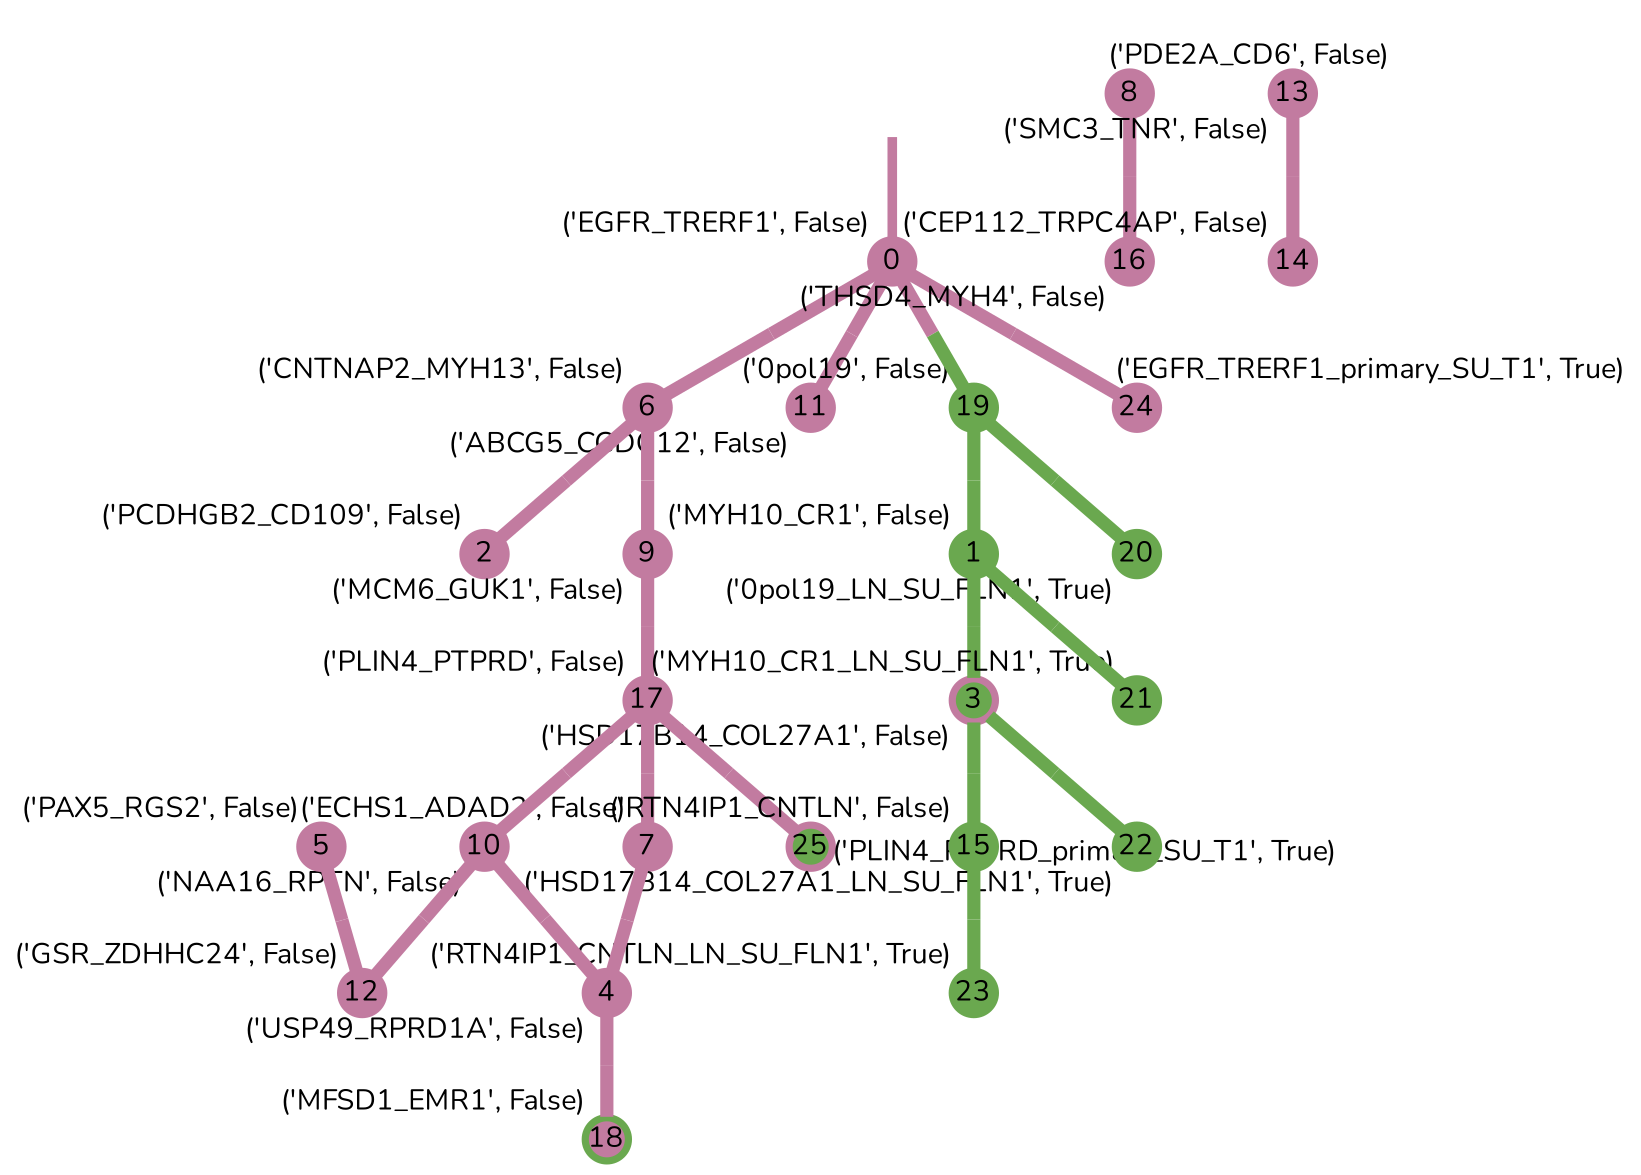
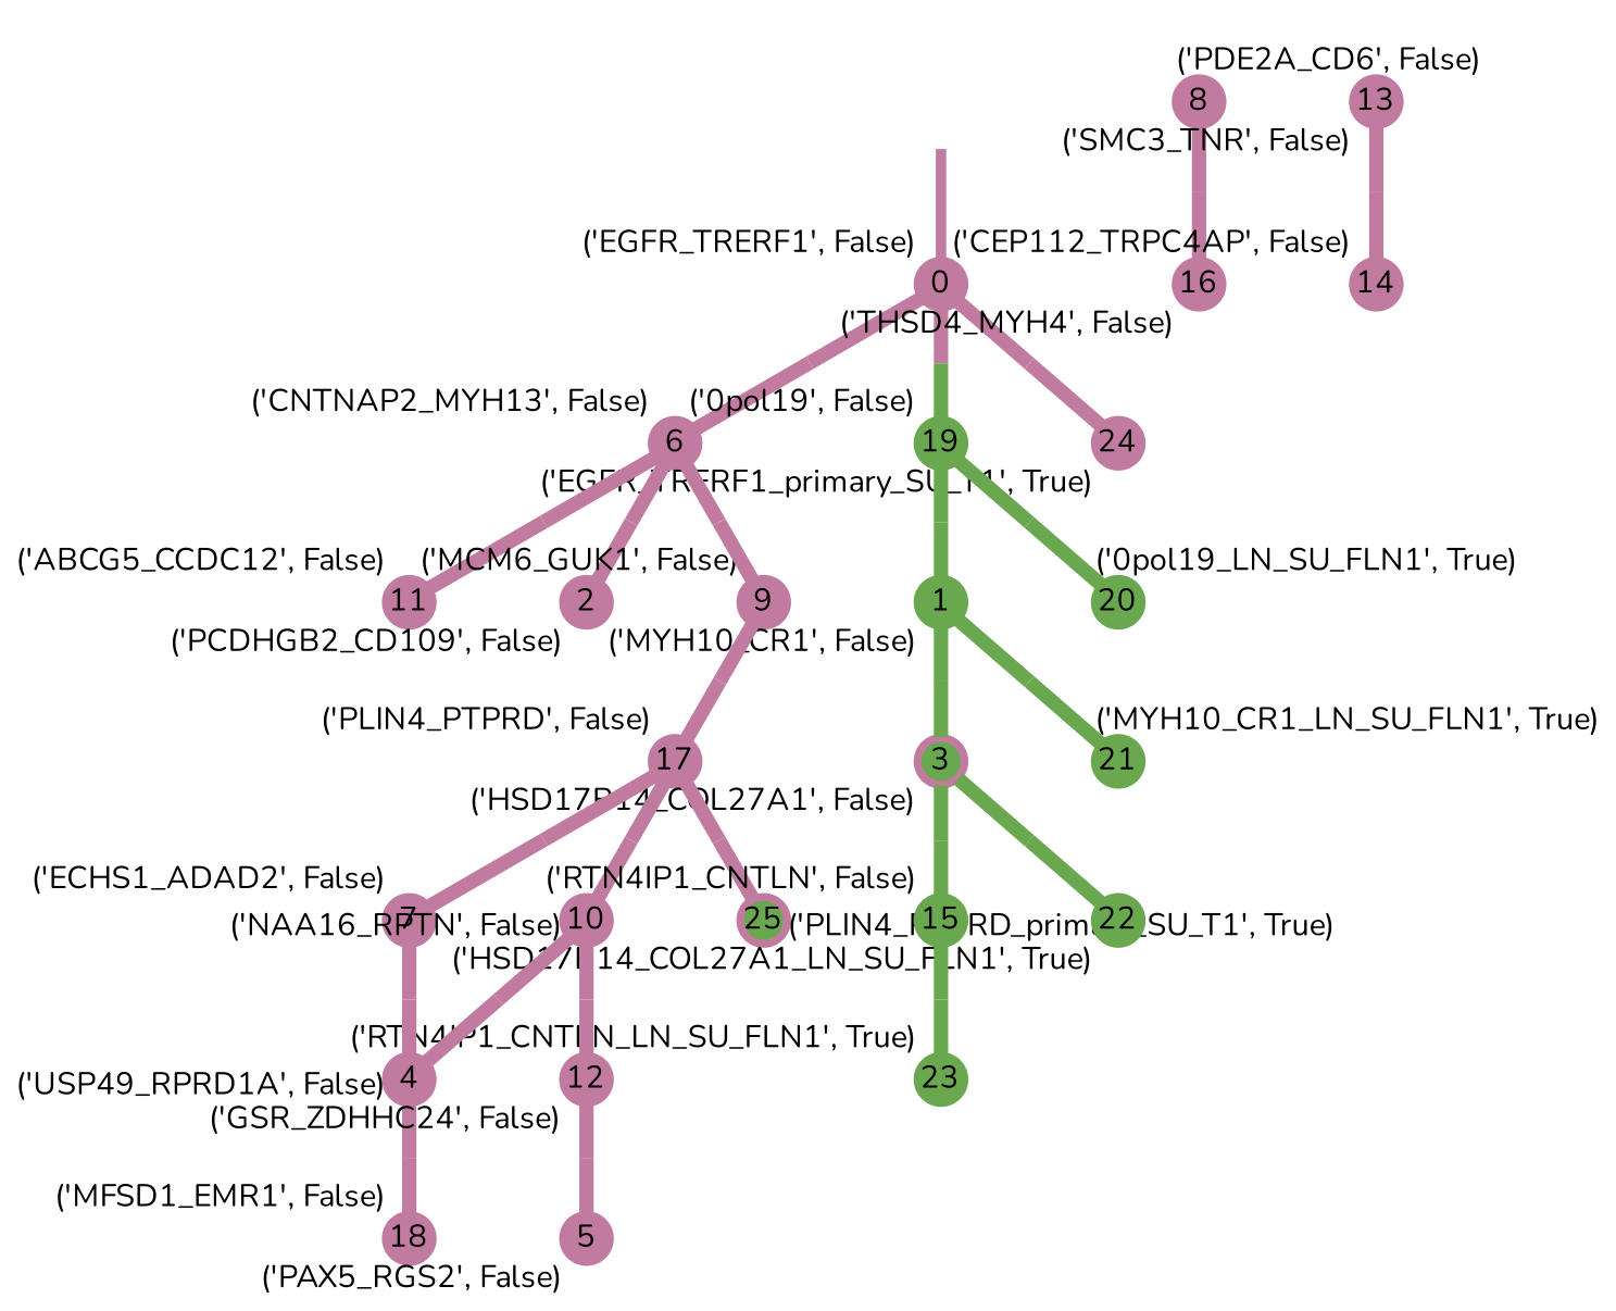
  strict digraph {
    fontname=Nunito
    forcelabels=true
    nodesep=0.7
    rankdir=TB
    ranksep=0.6
    splines=false
    node [color="#c27ba0ff" fillcolor="#c27ba0ff" fixedsize=true fontname=Nunito fontsize="12pt" penwidth=3 shape=circle style=filled xlabel="('EGFR_TRERF1', False)"]
    edge [arrowsize=0 color="#c27ba0ff;0.5:#c27ba0ff" fontname=Nunito minlen=1.0649350881576538 penwidth=5.5 style=solid]
    0 [height=0.25]
    6 [height=0.25 xlabel="('CNTNAP2_MYH13', False)"]
    11 [height=0.25 xlabel="('ABCG5_CCDC12', False)"]
    19 [color="#6aa84fff" fillcolor="#6aa84fff" height=0.25 xlabel="('0pol19', False)"]
    24 [height=0.25 xlabel="('EGFR_TRERF1_primary_SU_T1', True)"]
    2 [height=0.25 xlabel="('PCDHGB2_CD109', False)"]
    9 [height=0.25 xlabel="('MCM6_GUK1', False)"]
    1 [color="#6aa84fff" fillcolor="#6aa84fff" height=0.25 xlabel="('MYH10_CR1', False)"]
    20 [color="#6aa84fff" fillcolor="#6aa84fff" height=0.25 xlabel="('0pol19_LN_SU_FLN1', True)"]
    17 [height=0.25 xlabel="('PLIN4_PTPRD', False)"]
    3 [fillcolor="#6aa84fff" height=0.25 xlabel="('HSD17B14_COL27A1', False)"]
    21 [color="#6aa84fff" fillcolor="#6aa84fff" height=0.25 xlabel="('MYH10_CR1_LN_SU_FLN1', True)"]
    15 [color="#6aa84fff" fillcolor="#6aa84fff" height=0.25 xlabel="('RTN4IP1_CNTLN', False)"]
    22 [color="#6aa84fff" fillcolor="#6aa84fff" height=0.25 xlabel="('HSD17B14_COL27A1_LN_SU_FLN1', True)"]
    23 [color="#6aa84fff" fillcolor="#6aa84fff" height=0.25 xlabel="('RTN4IP1_CNTLN_LN_SU_FLN1', True)"]
    4 [height=0.25 xlabel="('USP49_RPRD1A', False)"]
-   18 [color="#6aa84fff" height=0.25 xlabel="('MFSD1_EMR1', False)"]
+   18 [height=0.25 xlabel="('MFSD1_EMR1', False)"]
    7 [height=0.25 xlabel="('ECHS1_ADAD2', False)"]
    10 [height=0.25 xlabel="('NAA16_RPTN', False)"]
    25 [fillcolor="#6aa84fff" height=0.25 xlabel="('PLIN4_PTPRD_primary_SU_T1', True)"]
    8 [height=0.25 xlabel="('PDE2A_CD6', False)"]
    16 [height=0.25 xlabel="('THSD4_MYH4', False)"]
    12 [height=0.25 xlabel="('GSR_ZDHHC24', False)"]
    5 [height=0.25 xlabel="('PAX5_RGS2', False)"]
    13 [height=0.25 xlabel="('SMC3_TNR', False)"]
    14 [height=0.25 xlabel="('CEP112_TRPC4AP', False)"]
    normal [style=invis color="" fillcolor="" fixedsize="" fontsize="" shape=""]
    0 -> 6 [minlen=1.0]
-   0 -> 11 [minlen=1.0]
+   6 -> 11 [minlen=1.0]
    0 -> 19 [color="#c27ba0ff;0.5:#6aa84fff"]
    0 -> 24
    6 -> 2 [minlen=1.701298713684082]
    6 -> 9 [minlen=1.4415584802627563]
    19 -> 1 [color="#6aa84fff;0.5:#6aa84fff" minlen=1.0]
    19 -> 20 [color="#6aa84fff;0.5:#6aa84fff"]
    9 -> 17 [minlen=1.1298701763153076]
    1 -> 3 [color="#6aa84fff;0.5:#6aa84fff" minlen=1.0]
    1 -> 21 [color="#6aa84fff;0.5:#6aa84fff"]
    17 -> 7 [minlen=1.4675325155258179]
    17 -> 10 [minlen=1.4155844449996948]
    17 -> 25
    3 -> 15 [color="#6aa84fff;0.5:#6aa84fff" minlen=1.1818182468414307]
    3 -> 22 [color="#6aa84fff;0.5:#6aa84fff"]
    15 -> 23 [color="#6aa84fff;0.5:#6aa84fff"]
    4 -> 18 [minlen=1.1298701763153076]
    7 -> 4 [minlen=1.4415584802627563]
    10 -> 4 [minlen=1.649350643157959]
    10 -> 12 [minlen=1.3636363744735718]
    8 -> 16 [minlen=1.1298701763153076]
-   5 -> 12 [minlen=1.5194804668426514]
+   12 -> 5 [minlen=1.5194804668426514]
    13 -> 14 [minlen=1.2337661981582642]
    normal -> 0 [color="#c27ba0ff" penwidth=4 minlen=""]
  }
